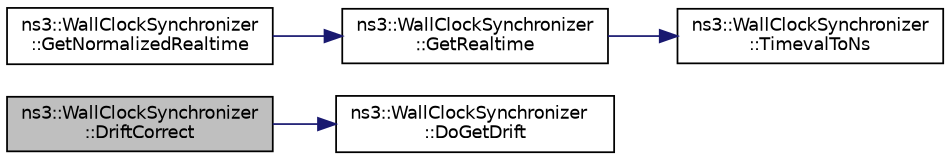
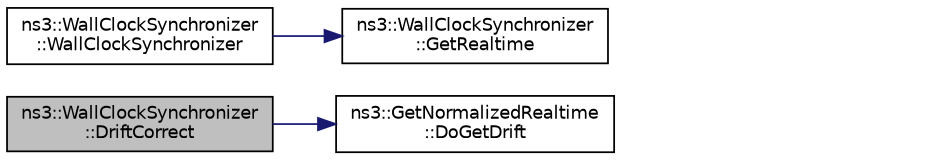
  digraph {
    rankdir=LR
    node [color=black fillcolor=white fontname=Helvetica fontsize=10 shape=record style=filled]
    edge [color=midnightblue fontname=Helvetica fontsize=10 labelfontname=Helvetica labelfontsize=10 style=solid]
    n1 [fillcolor=grey75 fontcolor=black height=0.2 label="ns3::WallClockSynchronizer\l::DriftCorrect" width=0.4]
-   n2 [height=0.2 label="ns3::WallClockSynchronizer\l::DoGetDrift" width=0.4]
-   n3 [height=0.2 label="ns3::WallClockSynchronizer\l::GetNormalizedRealtime" width=0.4]
+   n2 [height=0.2 label="ns3::GetNormalizedRealtime\l::DoGetDrift" width=0.4]
+   n3 [height=0.2 label="ns3::WallClockSynchronizer\l::WallClockSynchronizer" width=0.4]
    n4 [height=0.2 label="ns3::WallClockSynchronizer\l::GetRealtime" width=0.4]
-   n5 [height=0.2 label="ns3::WallClockSynchronizer\l::TimevalToNs" width=0.4]
    n1 -> n2
    n3 -> n4
-   n4 -> n5
  }
